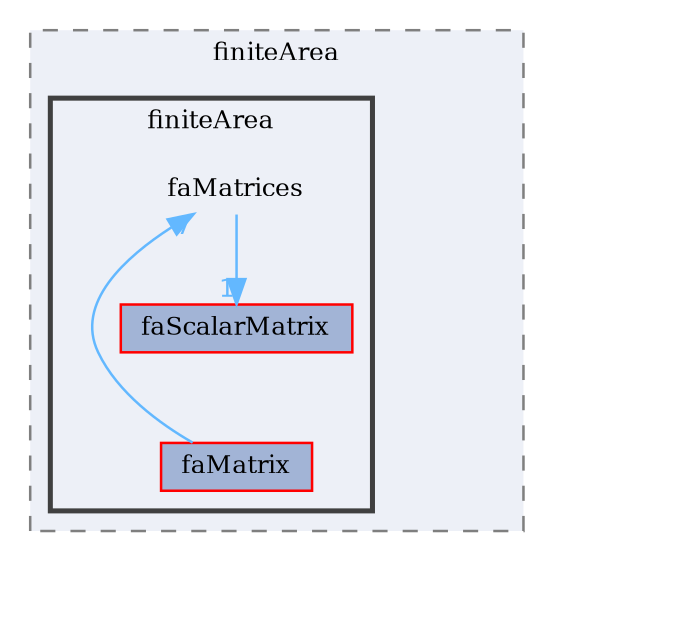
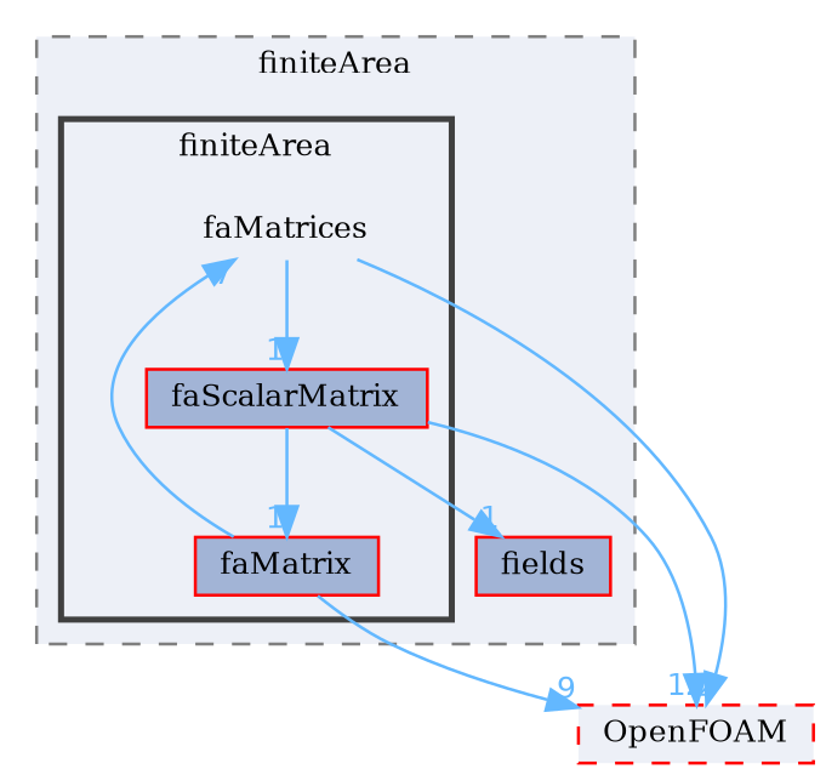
  digraph {
    compound=true
    fontname="DejaVu Serif"
    node [fontname="DejaVu Serif" fontsize=10 shape=box color=red fillcolor="#a2b4d6" style=filled]
    edge [color=steelblue1 fontcolor=steelblue1 fontname="DejaVu Serif" fontsize=10 headlabel=1 labeldistance=1.5 labelfontname=Helvetica labelfontsize=10]
    n1 [height=0.2 label=faMatrices shape=plaintext width=0.4 color="" fillcolor="" style=""]
    n2 [height=0.2 label=faMatrix width=0.4]
    n3 [height=0.2 label=faScalarMatrix width=0.4]
+   n4 [height=0.2 label=fields width=0.4]
+   n5 [fillcolor="#edf0f7" height=0.2 label=OpenFOAM style="filled,dashed" width=0.4]
    subgraph cluster_1 {
      bgcolor="#edf0f7"
      fontsize=10
      label=finiteArea
      pencolor=grey50
      style="filled,dashed"
+     n4
      subgraph cluster_2 {
        bgcolor="#edf0f7"
        fontsize=10
        label=finiteArea
        pencolor=grey25
        style="filled,bold"
        n1
        n2
        n3
      }
    }
    n1 -> n3
+   n1 -> n5 [headlabel=12]
    n2 -> n1 [headlabel=7]
+   n2 -> n5 [headlabel=9]
+   n3 -> n2
+   n3 -> n4
+   n3 -> n5 [headlabel=2]
  }
